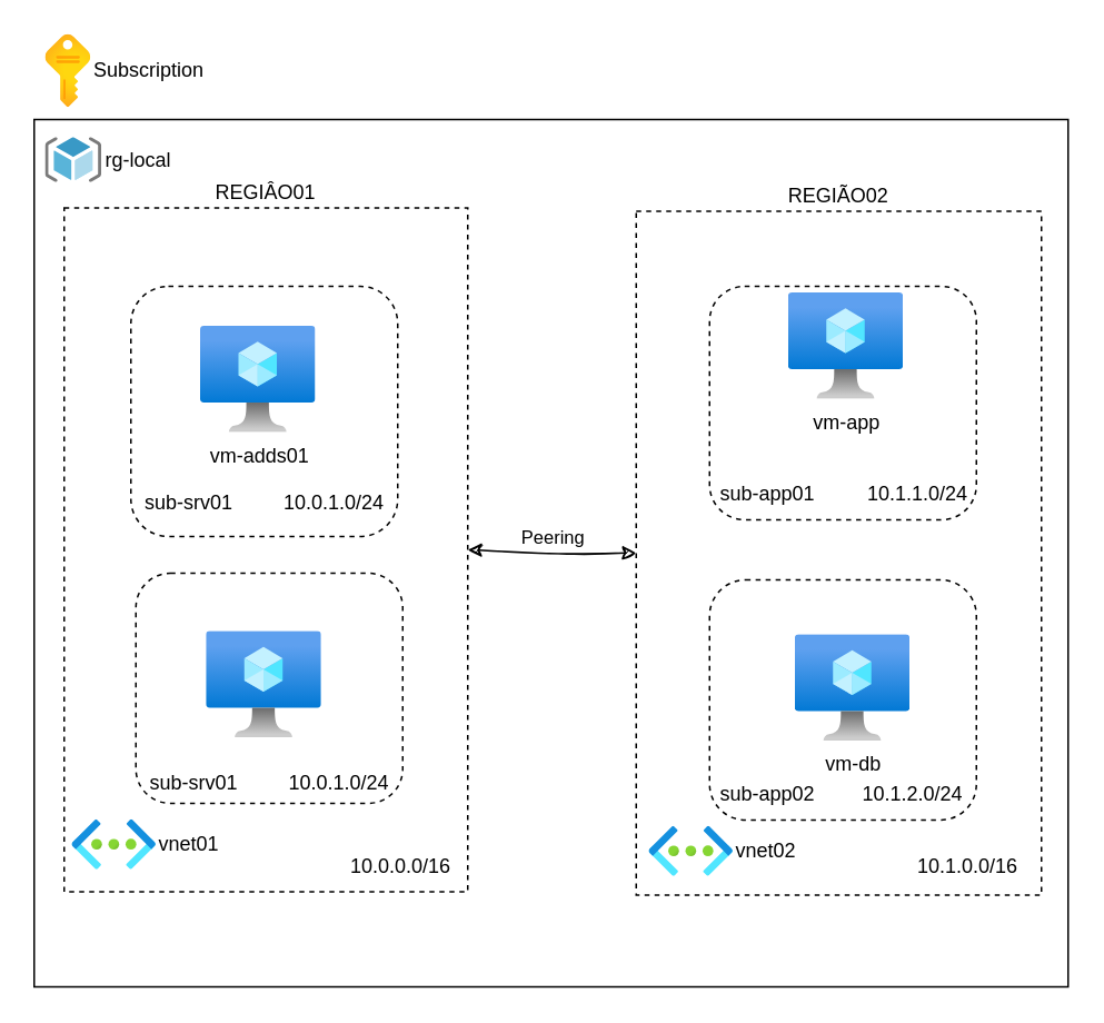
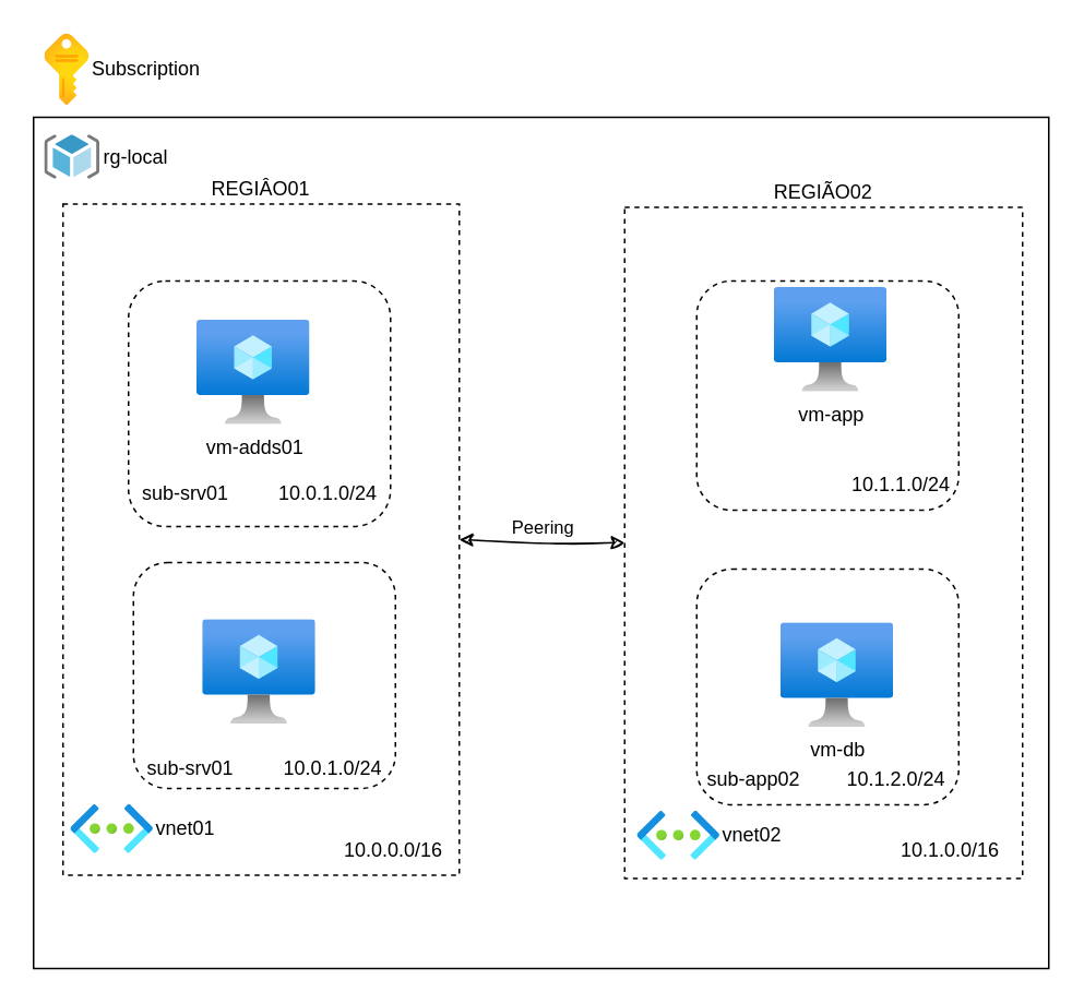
  <mxCell id="0" />
  <mxCell id="1" parent="0" />
  <mxCell id="2" value="" style="rounded=0;whiteSpace=wrap;html=1;" vertex="1" parent="1"><mxGeometry x="20" y="71" width="620" height="520" as="geometry" /></mxCell>
  <mxCell id="3" style="edgeStyle=none;html=1;exitX=0;exitY=0.5;exitDx=0;exitDy=0;strokeColor=default;sketch=1;curveFitting=1;jiggle=2;startArrow=classic;startFill=1;entryX=1;entryY=0.5;entryDx=0;entryDy=0;dashed=0;" edge="1" parent="1" source="6" target="5"><mxGeometry relative="1" as="geometry"><mxPoint x="300" y="331" as="targetPoint" /></mxGeometry></mxCell>
  <mxCell id="4" value="Peering" style="edgeLabel;html=1;align=center;verticalAlign=middle;resizable=0;points=[];" vertex="1" connectable="0" parent="3"><mxGeometry x="-0.18" y="-1" relative="1" as="geometry"><mxPoint x="-10" y="-8" as="offset" /></mxGeometry></mxCell>
  <mxCell id="5" value="REGIÂO01" style="rounded=0;whiteSpace=wrap;html=1;dashed=1;labelPosition=center;verticalLabelPosition=top;align=center;verticalAlign=bottom;" vertex="1" parent="1"><mxGeometry x="38" y="124" width="242" height="410" as="geometry" /></mxCell>
  <mxCell id="6" value="REGIÃO02" style="rounded=0;whiteSpace=wrap;html=1;dashed=1;labelPosition=center;verticalLabelPosition=top;align=center;verticalAlign=bottom;" vertex="1" parent="1"><mxGeometry x="381" y="126" width="243" height="410" as="geometry" /></mxCell>
  <mxCell id="7" value="" style="rounded=1;whiteSpace=wrap;html=1;dashed=1;" vertex="1" parent="1"><mxGeometry x="78" y="171" width="160" height="150" as="geometry" /></mxCell>
  <mxCell id="8" value="" style="rounded=1;whiteSpace=wrap;html=1;dashed=1;" vertex="1" parent="1"><mxGeometry x="81" y="343" width="160" height="138" as="geometry" /></mxCell>
  <mxCell id="9" value="" style="rounded=1;whiteSpace=wrap;html=1;dashed=1;" vertex="1" parent="1"><mxGeometry x="425" y="171" width="160" height="140" as="geometry" /></mxCell>
  <mxCell id="10" value="" style="rounded=1;whiteSpace=wrap;html=1;dashed=1;" vertex="1" parent="1"><mxGeometry x="425" y="347" width="160" height="144" as="geometry" /></mxCell>
  <mxCell id="11" value="vm-adds01" style="aspect=fixed;html=1;points=[];align=center;image;fontSize=12;image=img/lib/azure2/compute/Virtual_Machine.svg;dashed=1;" vertex="1" parent="1"><mxGeometry x="120" y="195" width="69" height="64" as="geometry" /></mxCell>
  <mxCell id="12" value="vm-app" style="aspect=fixed;html=1;points=[];align=center;image;fontSize=12;image=img/lib/azure2/compute/Virtual_Machine.svg;dashed=1;" vertex="1" parent="1"><mxGeometry x="472.5" y="175" width="69" height="64" as="geometry" /></mxCell>
  <mxCell id="13" value="" style="aspect=fixed;html=1;points=[];align=center;image;fontSize=12;image=img/lib/azure2/compute/Virtual_Machine.svg;dashed=1;" vertex="1" parent="1"><mxGeometry x="123.5" y="378" width="69" height="64" as="geometry" /></mxCell>
  <mxCell id="14" value="vm-db" style="aspect=fixed;html=1;points=[];align=center;image;fontSize=12;image=img/lib/azure2/compute/Virtual_Machine.svg;dashed=1;" vertex="1" parent="1"><mxGeometry x="476.5" y="380" width="69" height="64" as="geometry" /></mxCell>
  <mxCell id="15" value="rg-local" style="sketch=0;aspect=fixed;html=1;points=[];align=left;image;fontSize=12;image=img/lib/mscae/ResourceGroup.svg;dashed=1;labelPosition=right;verticalLabelPosition=middle;verticalAlign=middle;" vertex="1" parent="1"><mxGeometry x="27" y="82" width="33.75" height="27" as="geometry" /></mxCell>
  <mxCell id="16" value="Subscription" style="aspect=fixed;html=1;points=[];align=left;image;fontSize=12;image=img/lib/azure2/general/Subscriptions.svg;dashed=1;labelPosition=right;verticalLabelPosition=middle;verticalAlign=middle;" vertex="1" parent="1"><mxGeometry x="27" y="20.14" width="27.18" height="43.86" as="geometry" /></mxCell>
  <mxCell id="17" value="vnet01" style="aspect=fixed;html=1;points=[];align=left;image;fontSize=12;image=img/lib/azure2/networking/Virtual_Networks.svg;dashed=1;labelPosition=right;verticalLabelPosition=middle;verticalAlign=middle;" vertex="1" parent="1"><mxGeometry x="43" y="491" width="50.25" height="30" as="geometry" /></mxCell>
  <mxCell id="18" value="vnet02" style="aspect=fixed;html=1;points=[];align=left;image;fontSize=12;image=img/lib/azure2/networking/Virtual_Networks.svg;dashed=1;labelPosition=right;verticalLabelPosition=middle;verticalAlign=middle;" vertex="1" parent="1"><mxGeometry x="389" y="495" width="50.25" height="30" as="geometry" /></mxCell>
  <mxCell id="19" value="sub-srv01" style="text;html=1;strokeColor=none;fillColor=none;align=center;verticalAlign=middle;whiteSpace=wrap;rounded=0;dashed=1;" vertex="1" parent="1"><mxGeometry x="83" y="286" width="60" height="30" as="geometry" /></mxCell>
  <mxCell id="20" value="10.0.1.0/24" style="text;html=1;strokeColor=none;fillColor=none;align=center;verticalAlign=middle;whiteSpace=wrap;rounded=0;dashed=1;" vertex="1" parent="1"><mxGeometry x="170" y="286" width="60" height="30" as="geometry" /></mxCell>
- <mxCell id="21" value="sub-app01" style="text;html=1;strokeColor=none;fillColor=none;align=center;verticalAlign=middle;whiteSpace=wrap;rounded=0;dashed=1;" vertex="1" parent="1"><mxGeometry x="430" y="281" width="60" height="30" as="geometry" /></mxCell>
  <mxCell id="22" value="10.1.1.0/24" style="text;html=1;strokeColor=none;fillColor=none;align=center;verticalAlign=middle;whiteSpace=wrap;rounded=0;dashed=1;" vertex="1" parent="1"><mxGeometry x="520" y="281" width="60" height="30" as="geometry" /></mxCell>
  <mxCell id="23" value="sub-srv01" style="text;html=1;strokeColor=none;fillColor=none;align=center;verticalAlign=middle;whiteSpace=wrap;rounded=0;dashed=1;" vertex="1" parent="1"><mxGeometry x="85.5" y="454" width="60" height="30" as="geometry" /></mxCell>
  <mxCell id="24" value="10.0.1.0/24" style="text;html=1;strokeColor=none;fillColor=none;align=center;verticalAlign=middle;whiteSpace=wrap;rounded=0;dashed=1;" vertex="1" parent="1"><mxGeometry x="172.5" y="454" width="60" height="30" as="geometry" /></mxCell>
  <mxCell id="25" value="sub-app02" style="text;html=1;strokeColor=none;fillColor=none;align=center;verticalAlign=middle;whiteSpace=wrap;rounded=0;dashed=1;" vertex="1" parent="1"><mxGeometry x="430" y="461" width="60" height="30" as="geometry" /></mxCell>
  <mxCell id="26" value="10.1.2.0/24" style="text;html=1;strokeColor=none;fillColor=none;align=center;verticalAlign=middle;whiteSpace=wrap;rounded=0;dashed=1;" vertex="1" parent="1"><mxGeometry x="517" y="461" width="60" height="30" as="geometry" /></mxCell>
  <mxCell id="27" value="10.0.0.0/16" style="text;html=1;strokeColor=none;fillColor=none;align=center;verticalAlign=middle;whiteSpace=wrap;rounded=0;dashed=1;" vertex="1" parent="1"><mxGeometry x="210" y="504" width="60" height="30" as="geometry" /></mxCell>
  <mxCell id="28" value="10.1.0.0/16" style="text;html=1;strokeColor=none;fillColor=none;align=center;verticalAlign=middle;whiteSpace=wrap;rounded=0;dashed=1;" vertex="1" parent="1"><mxGeometry x="550" y="504" width="60" height="30" as="geometry" /></mxCell>
